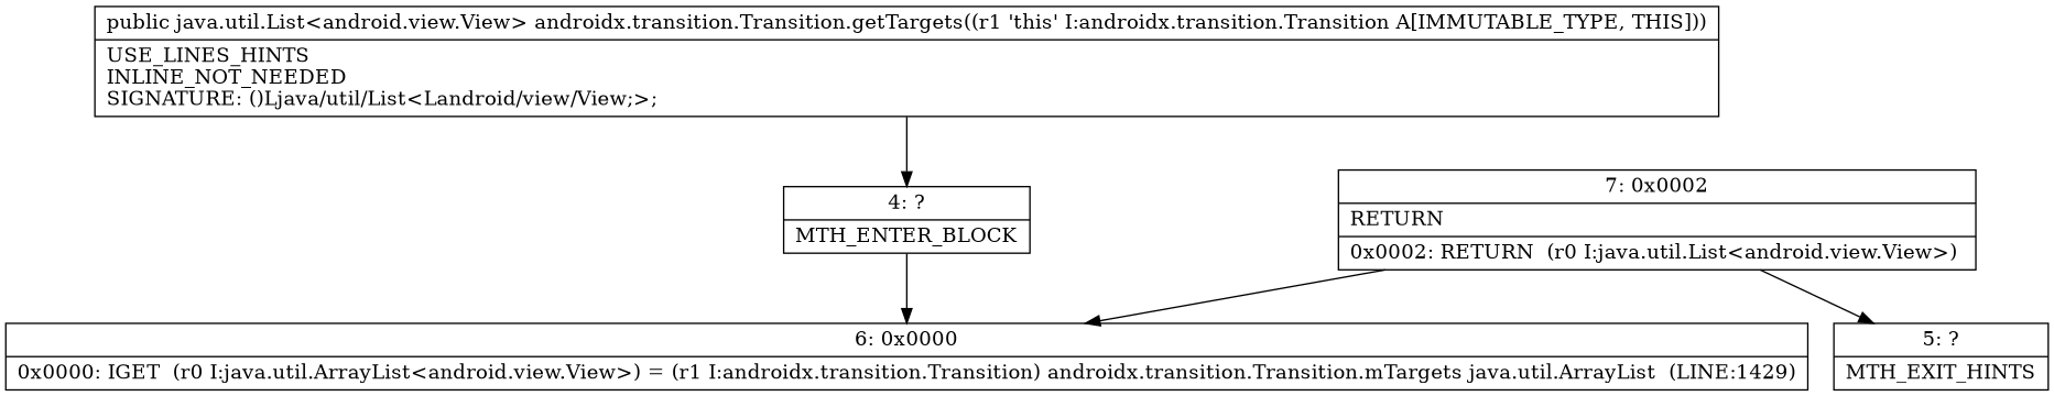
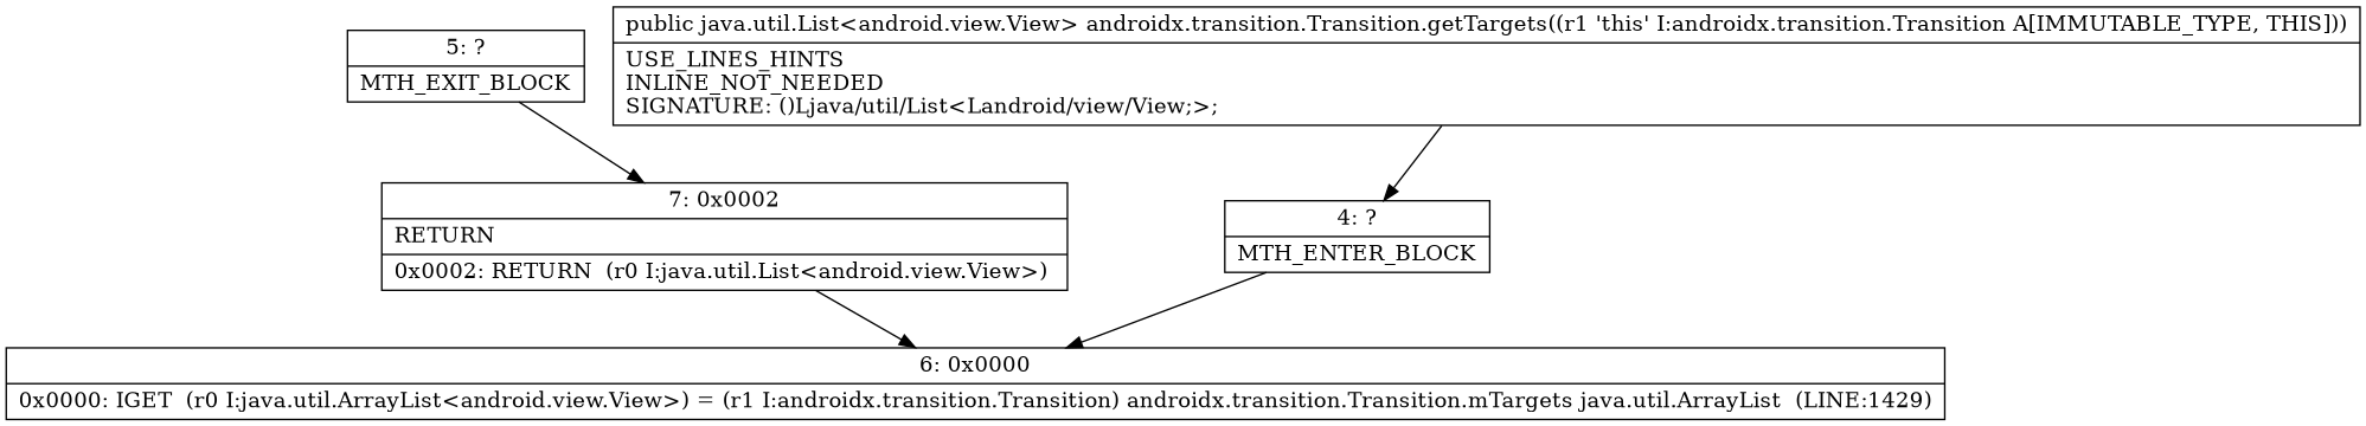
  digraph {
    node [shape=record]
    n1 [label="{4\:\ ?|MTH_ENTER_BLOCK\l}"]
    n2 [label="{6\:\ 0x0000|0x0000: IGET  (r0 I:java.util.ArrayList\<android.view.View\>) = (r1 I:androidx.transition.Transition) androidx.transition.Transition.mTargets java.util.ArrayList  (LINE:1429)\l}"]
    n3 [label="{7\:\ 0x0002|RETURN\l|0x0002: RETURN  (r0 I:java.util.List\<android.view.View\>) \l}"]
-   n4 [label="{5\:\ ?|MTH_EXIT_HINTS\l}"]
+   n4 [label="{5\:\ ?|MTH_EXIT_BLOCK\l}"]
    n5 [label="{public java.util.List\<android.view.View\> androidx.transition.Transition.getTargets((r1 'this' I:androidx.transition.Transition A[IMMUTABLE_TYPE, THIS]))  | USE_LINES_HINTS\lINLINE_NOT_NEEDED\lSIGNATURE: ()Ljava\/util\/List\<Landroid\/view\/View;\>;\l}"]
    n1 -> n2
    n3 -> n2
-   n3 -> n4
+   n4 -> n3
    n5 -> n1
  }
